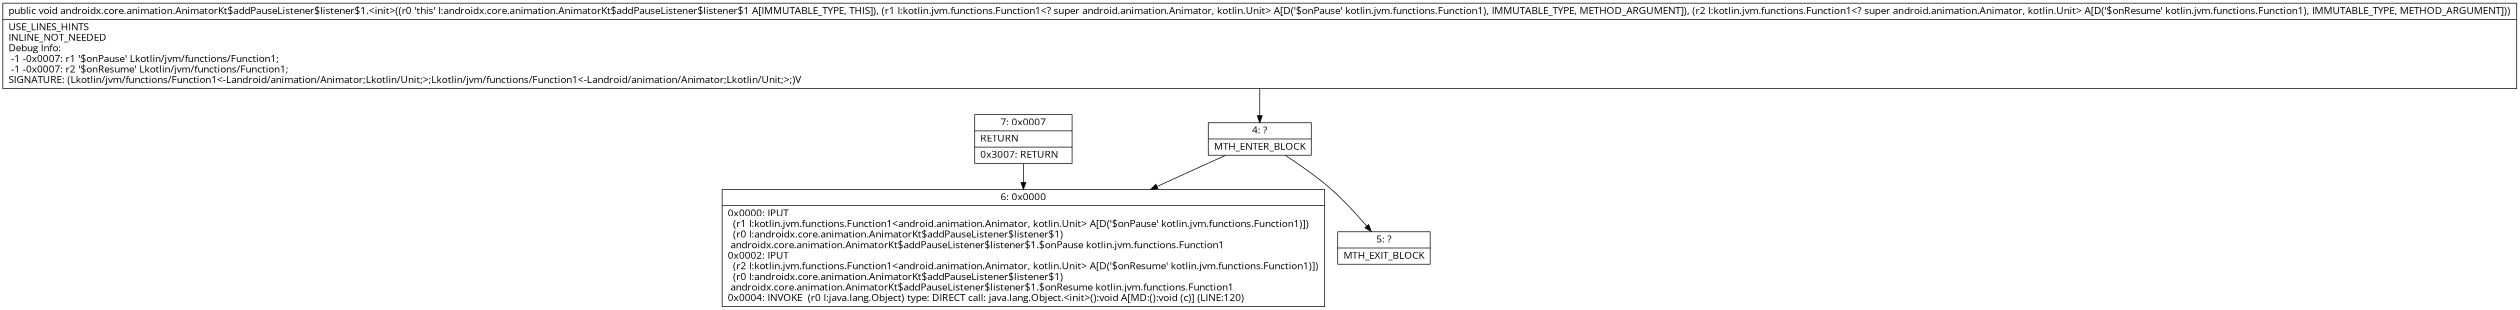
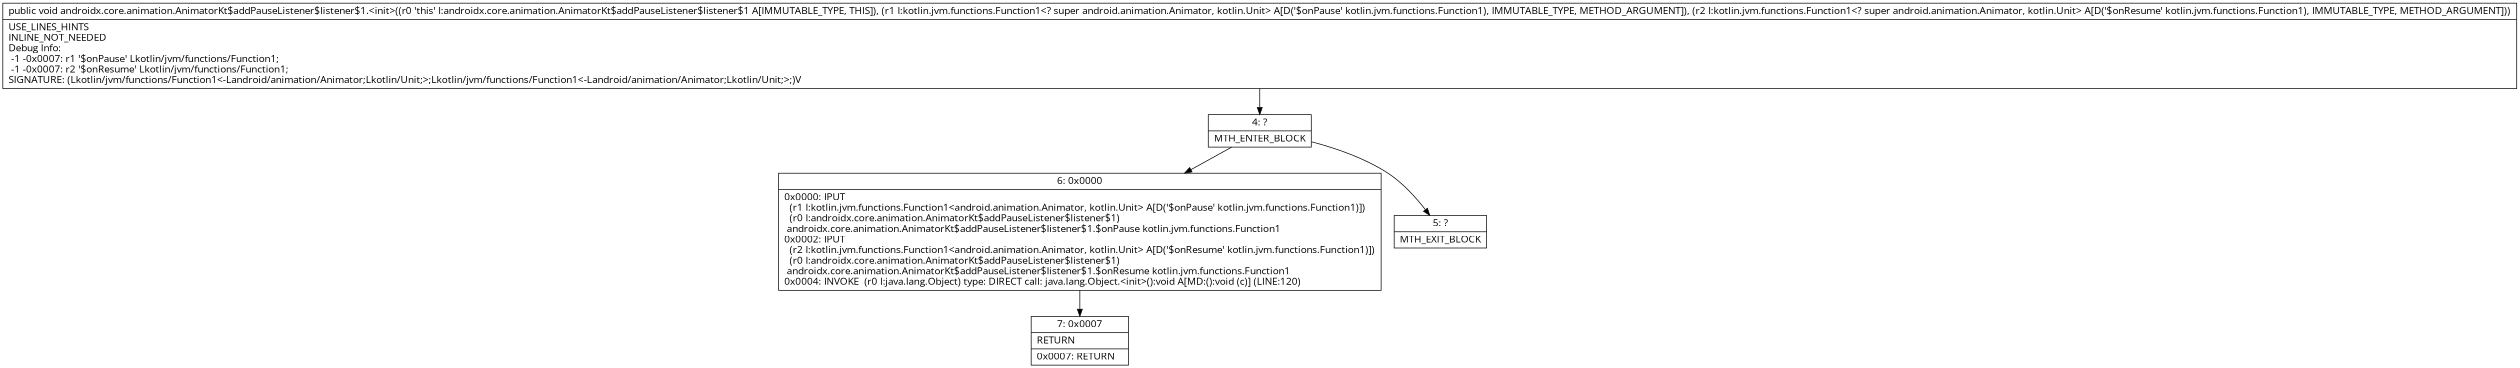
  digraph {
    fontname="Open Sans"
    node [fontname="Open Sans" shape=record]
    edge [fontname="Open Sans"]
    n1 [label="{4\:\ ?|MTH_ENTER_BLOCK\l}"]
    n2 [label="{6\:\ 0x0000|0x0000: IPUT  \l  (r1 I:kotlin.jvm.functions.Function1\<android.animation.Animator, kotlin.Unit\> A[D('$onPause' kotlin.jvm.functions.Function1)])\l  (r0 I:androidx.core.animation.AnimatorKt$addPauseListener$listener$1)\l androidx.core.animation.AnimatorKt$addPauseListener$listener$1.$onPause kotlin.jvm.functions.Function1 \l0x0002: IPUT  \l  (r2 I:kotlin.jvm.functions.Function1\<android.animation.Animator, kotlin.Unit\> A[D('$onResume' kotlin.jvm.functions.Function1)])\l  (r0 I:androidx.core.animation.AnimatorKt$addPauseListener$listener$1)\l androidx.core.animation.AnimatorKt$addPauseListener$listener$1.$onResume kotlin.jvm.functions.Function1 \l0x0004: INVOKE  (r0 I:java.lang.Object) type: DIRECT call: java.lang.Object.\<init\>():void A[MD:():void (c)] (LINE:120)\l}"]
    n3 [label="{5\:\ ?|MTH_EXIT_BLOCK\l}"]
-   n4 [label="{7\:\ 0x0007|RETURN\l|0x3007: RETURN   \l}"]
+   n4 [label="{7\:\ 0x0007|RETURN\l|0x0007: RETURN   \l}"]
    n5 [label="{public void androidx.core.animation.AnimatorKt$addPauseListener$listener$1.\<init\>((r0 'this' I:androidx.core.animation.AnimatorKt$addPauseListener$listener$1 A[IMMUTABLE_TYPE, THIS]), (r1 I:kotlin.jvm.functions.Function1\<? super android.animation.Animator, kotlin.Unit\> A[D('$onPause' kotlin.jvm.functions.Function1), IMMUTABLE_TYPE, METHOD_ARGUMENT]), (r2 I:kotlin.jvm.functions.Function1\<? super android.animation.Animator, kotlin.Unit\> A[D('$onResume' kotlin.jvm.functions.Function1), IMMUTABLE_TYPE, METHOD_ARGUMENT]))  | USE_LINES_HINTS\lINLINE_NOT_NEEDED\lDebug Info:\l  \-1 \-0x0007: r1 '$onPause' Lkotlin\/jvm\/functions\/Function1;\l  \-1 \-0x0007: r2 '$onResume' Lkotlin\/jvm\/functions\/Function1;\lSIGNATURE: (Lkotlin\/jvm\/functions\/Function1\<\-Landroid\/animation\/Animator;Lkotlin\/Unit;\>;Lkotlin\/jvm\/functions\/Function1\<\-Landroid\/animation\/Animator;Lkotlin\/Unit;\>;)V\l}"]
    n1 -> n2
    n1 -> n3
-   n4 -> n2
+   n2 -> n4
    n5 -> n1
  }
